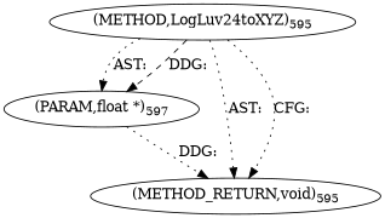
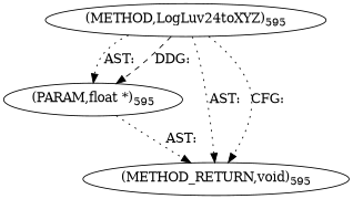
  digraph {
    edge [style=dotted]
    n1 [label=<(METHOD,LogLuv24toXYZ)<SUB>595</SUB>>]
-   n2 [label=<(PARAM,float *)<SUB>597</SUB>>]
+   n2 [label=<(PARAM,float *)<SUB>595</SUB>>]
    n3 [label=<(METHOD_RETURN,void)<SUB>595</SUB>>]
    n1 -> n2 [label="AST: "]
    n1 -> n2 [label="DDG: " style=dashed]
    n1 -> n3 [label="AST: "]
    n1 -> n3 [label="CFG: "]
-   n2 -> n3 [label="DDG: "]
+   n2 -> n3 [label="AST: "]
  }
